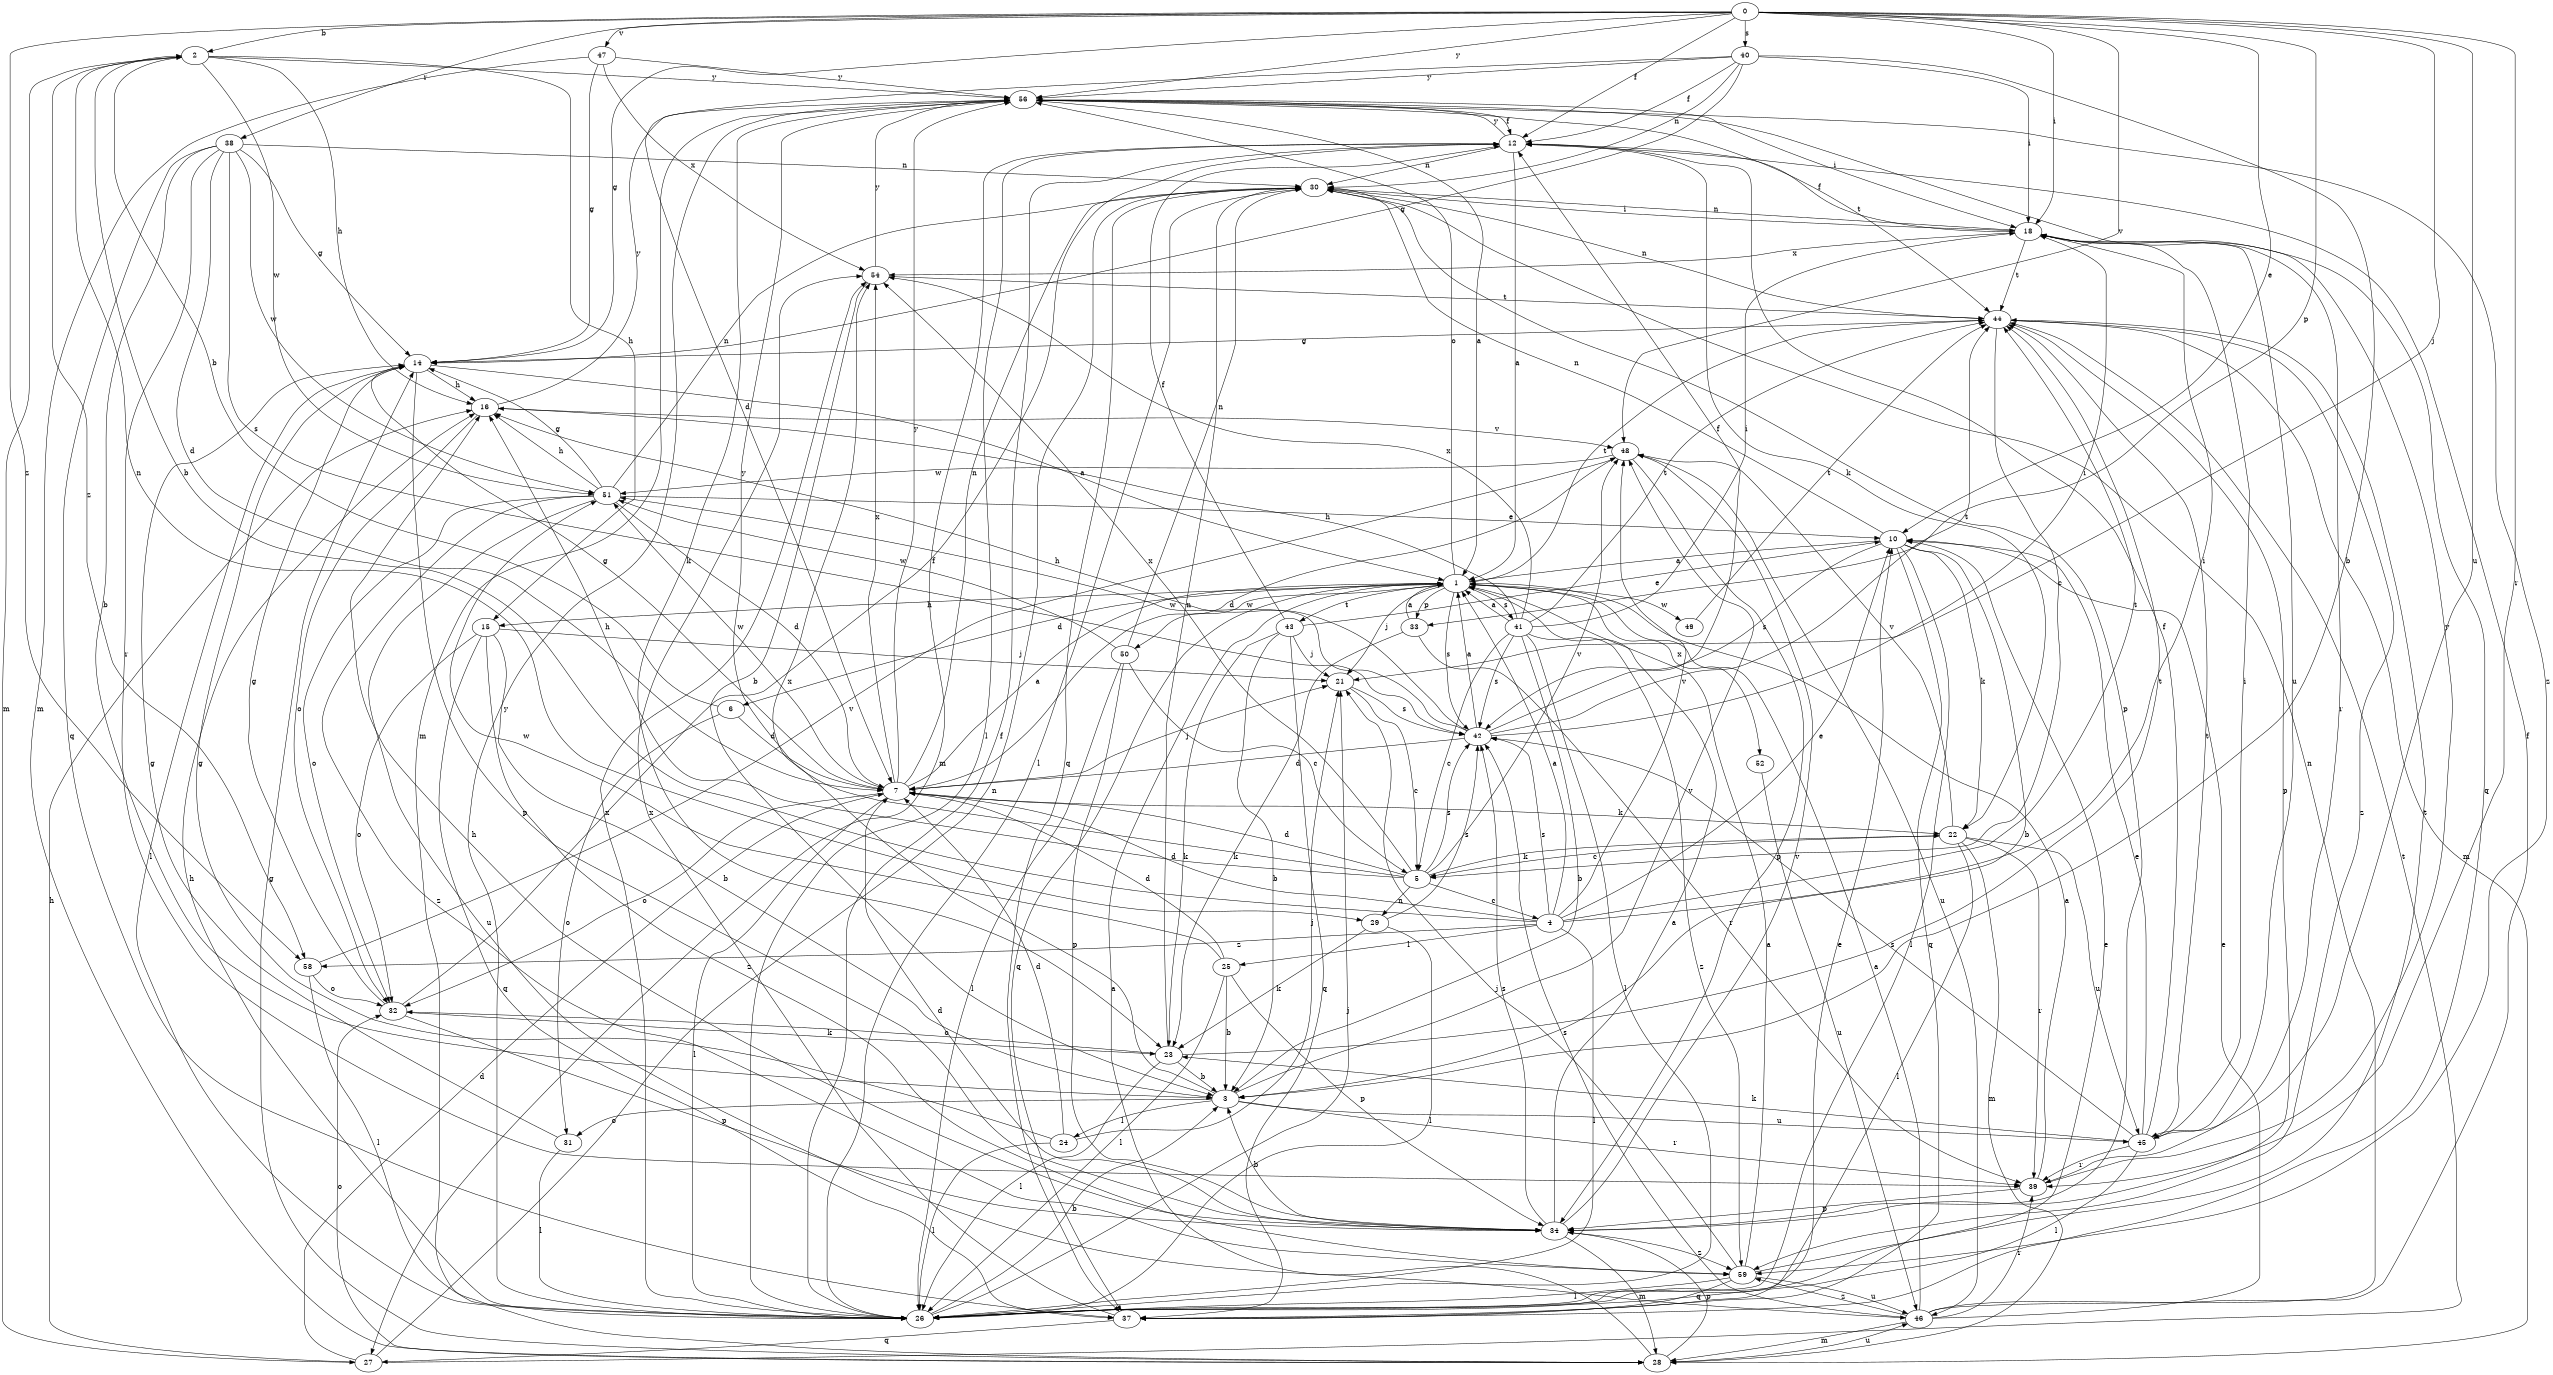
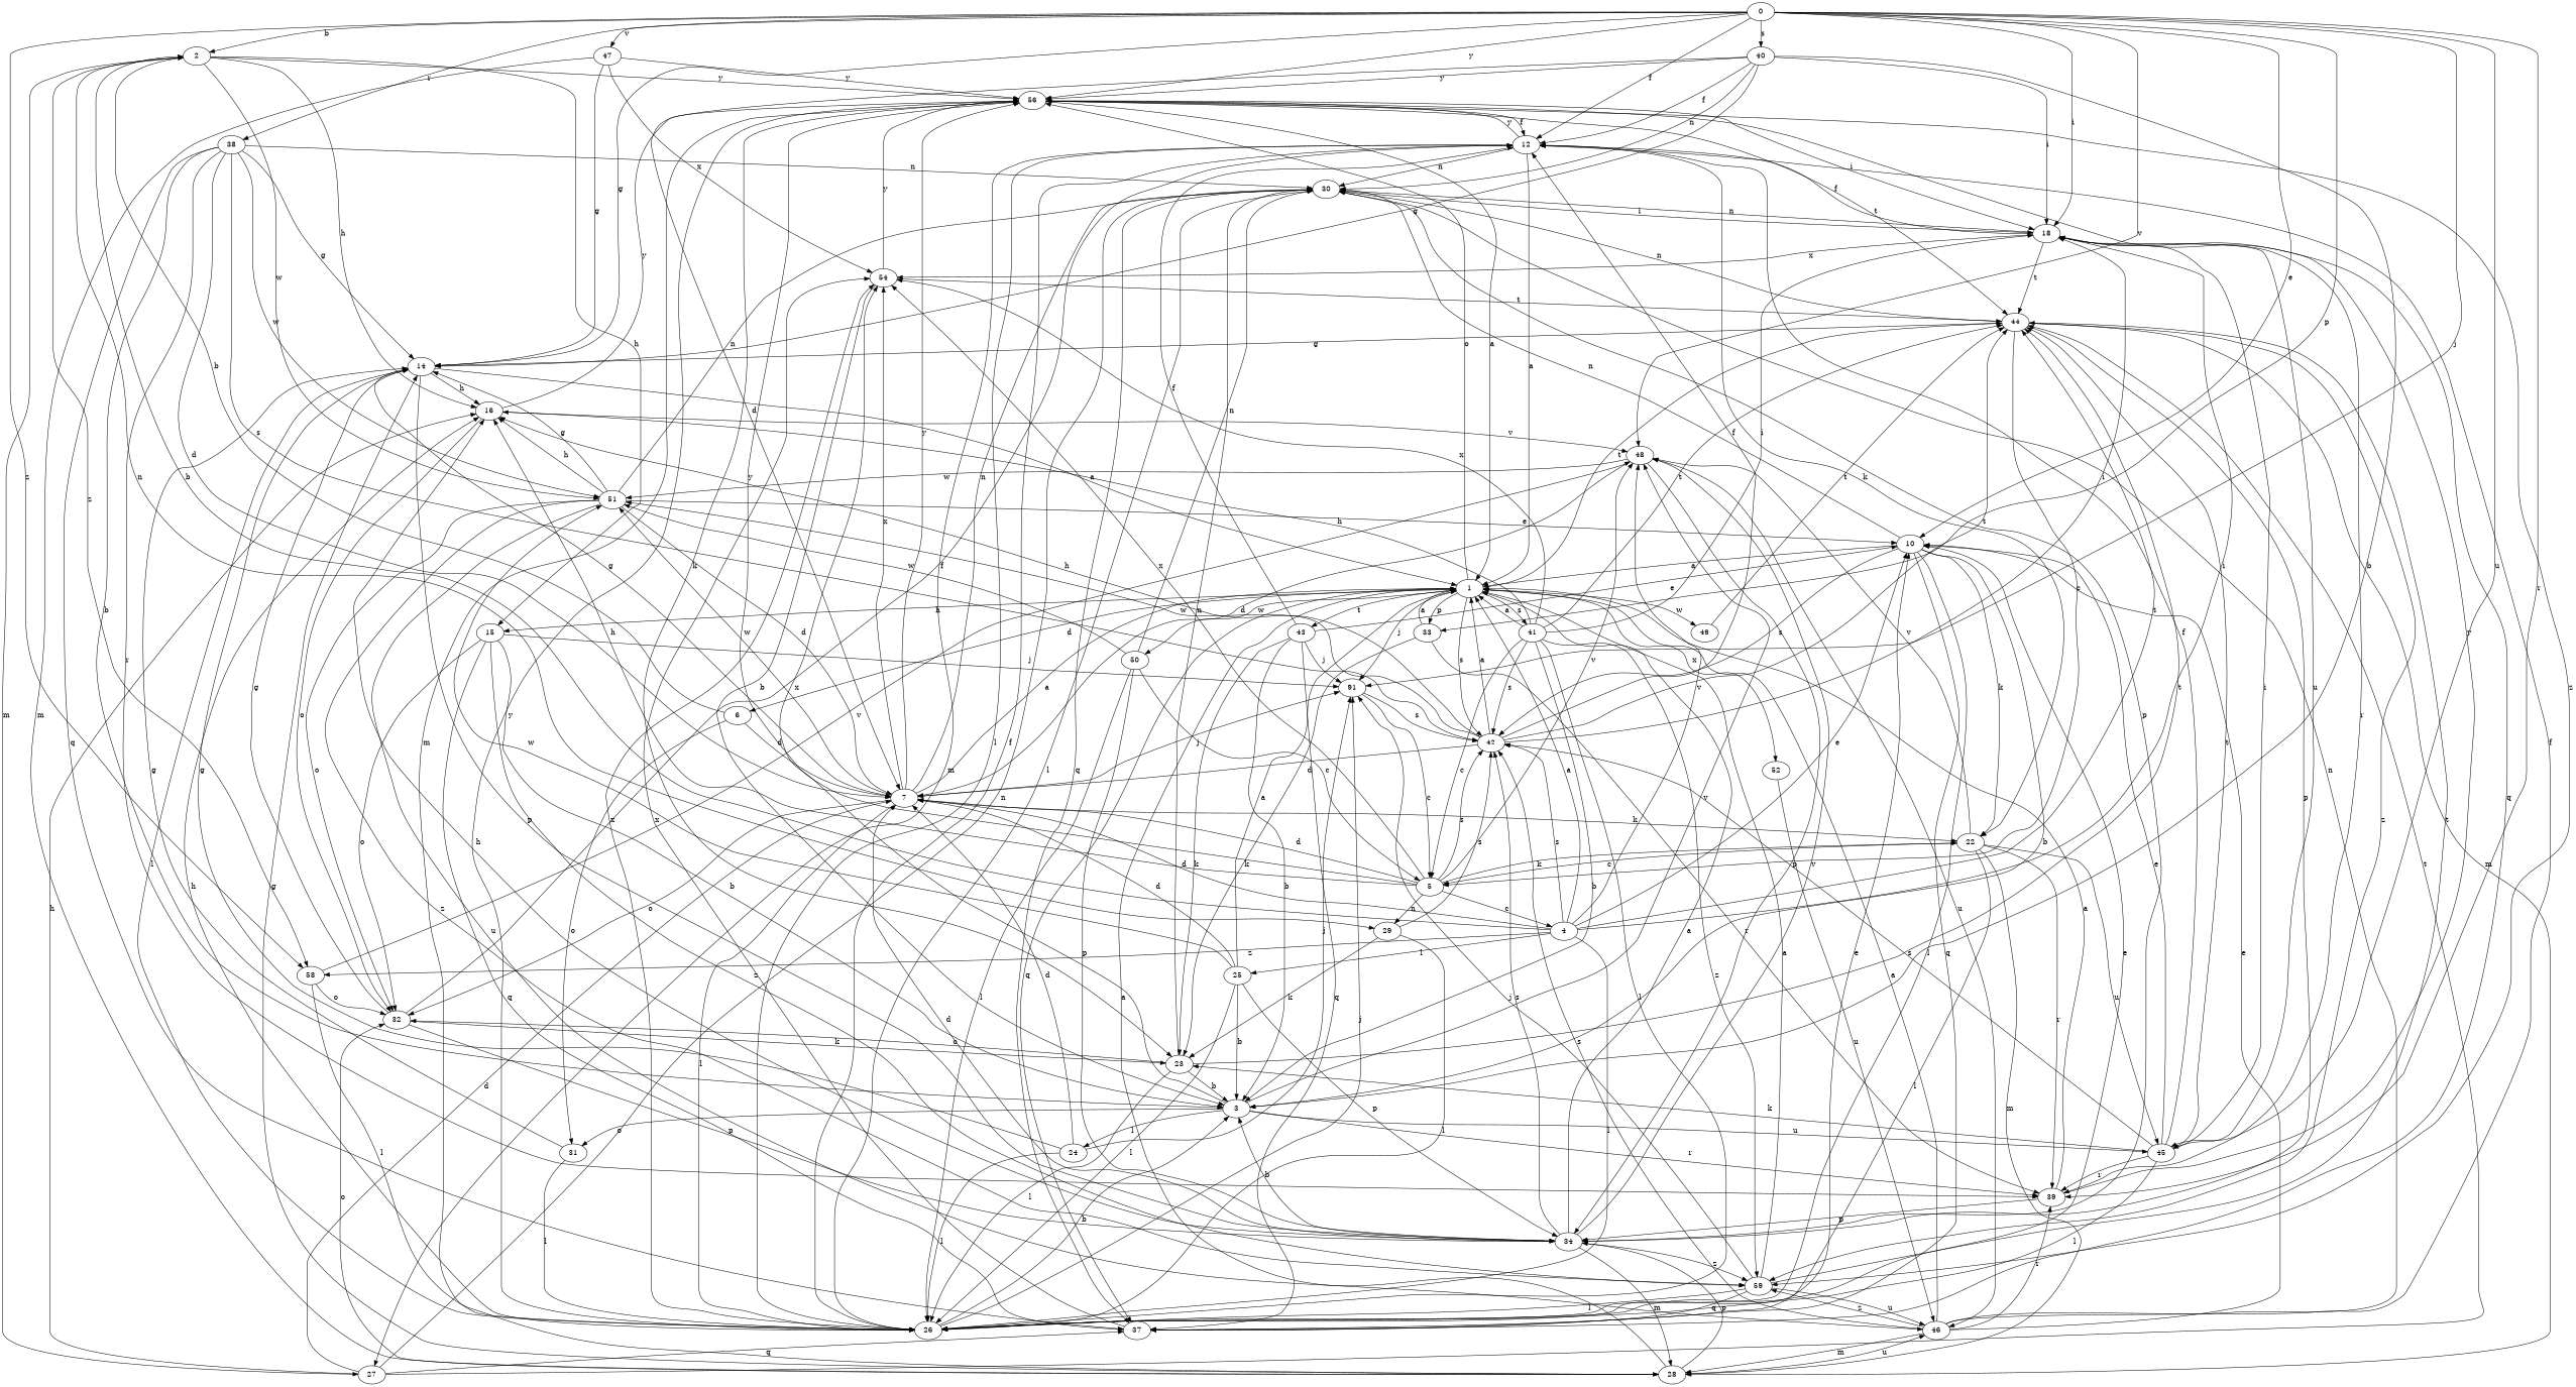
  strict digraph {
    fontname="DejaVu Serif"
    node [fontname="DejaVu Serif"]
    edge [fontname="DejaVu Serif"]
    0
    2
    10
    12
    14
    18
-   21
+   21 [label=91]
    33
    38
    39
    40
    45
    47
    48
    56
    58
    15
    16
    27
    29
    51
    1
    37
    42
    3
    26
    22
    30
    34
    44
    54
    5
    23
    7
    28
    46
    59
    32
    6
    41
    43
    49
    50
    52
    31
    24
    4
    25
    0 -> 2 [label=b]
    0 -> 10 [label=e]
    0 -> 12 [label=f]
    0 -> 14 [label=g]
    0 -> 18 [label=i]
    0 -> 21 [label=j]
    0 -> 33 [label=p]
    0 -> 38 [label=r]
    0 -> 39 [label=r]
    0 -> 40 [label=s]
    0 -> 45 [label=u]
    0 -> 47 [label=v]
    0 -> 48 [label=v]
    0 -> 56 [label=y]
    0 -> 58 [label=z]
    2 -> 56 [label=y]
    2 -> 58 [label=z]
    2 -> 15 [label=h]
    2 -> 16 [label=h]
    2 -> 27 [label=m]
    2 -> 29 [label=n]
    2 -> 51 [label=w]
    10 -> 1 [label=a]
    10 -> 37 [label=q]
    10 -> 42 [label=s]
    10 -> 3 [label=b]
    10 -> 26 [label=l]
    10 -> 22 [label=k]
    10 -> 30 [label=n]
    12 -> 56 [label=y]
    12 -> 27 [label=m]
    12 -> 1 [label=a]
    12 -> 26 [label=l]
    12 -> 22 [label=k]
    12 -> 30 [label=n]
    14 -> 16 [label=h]
    14 -> 1 [label=a]
    14 -> 26 [label=l]
    14 -> 34 [label=p]
    18 -> 12 [label=f]
    18 -> 39 [label=r]
    18 -> 45 [label=u]
    18 -> 37 [label=q]
    18 -> 30 [label=n]
    18 -> 44 [label=t]
    18 -> 54 [label=x]
    21 -> 42 [label=s]
    21 -> 5 [label=c]
    33 -> 39 [label=r]
    33 -> 1 [label=a]
    33 -> 23 [label=k]
    38 -> 14 [label=g]
    38 -> 39 [label=r]
    38 -> 51 [label=w]
    38 -> 37 [label=q]
    38 -> 42 [label=s]
    38 -> 3 [label=b]
    38 -> 30 [label=n]
    38 -> 7 [label=d]
    39 -> 56 [label=y]
    39 -> 1 [label=a]
    39 -> 34 [label=p]
    40 -> 12 [label=f]
    40 -> 14 [label=g]
    40 -> 18 [label=i]
    40 -> 56 [label=y]
    40 -> 3 [label=b]
    40 -> 30 [label=n]
    40 -> 7 [label=d]
    45 -> 10 [label=e]
    45 -> 12 [label=f]
    45 -> 18 [label=i]
    45 -> 39 [label=r]
    45 -> 42 [label=s]
    45 -> 26 [label=l]
    45 -> 44 [label=t]
    45 -> 23 [label=k]
    47 -> 14 [label=g]
    47 -> 56 [label=y]
    47 -> 54 [label=x]
    47 -> 28 [label=m]
    48 -> 51 [label=w]
    48 -> 34 [label=p]
    48 -> 7 [label=d]
    48 -> 46 [label=u]
    56 -> 12 [label=f]
    56 -> 18 [label=i]
    56 -> 1 [label=a]
    56 -> 44 [label=t]
    56 -> 23 [label=k]
    56 -> 28 [label=m]
    56 -> 59 [label=z]
    58 -> 48 [label=v]
    58 -> 26 [label=l]
    58 -> 32 [label=o]
    15 -> 21 [label=j]
    15 -> 37 [label=q]
    15 -> 3 [label=b]
    15 -> 59 [label=z]
    15 -> 32 [label=o]
    16 -> 48 [label=v]
    16 -> 56 [label=y]
    16 -> 32 [label=o]
    27 -> 16 [label=h]
-   37 -> 27 [label=q]
+   27 -> 37 [label=q]
    27 -> 30 [label=n]
    27 -> 44 [label=t]
    27 -> 7 [label=d]
    29 -> 42 [label=s]
    29 -> 26 [label=l]
    29 -> 23 [label=k]
    51 -> 10 [label=e]
    51 -> 14 [label=g]
    51 -> 16 [label=h]
    51 -> 30 [label=n]
    51 -> 7 [label=d]
    51 -> 46 [label=u]
    51 -> 59 [label=z]
    51 -> 32 [label=o]
    1 -> 21 [label=j]
    1 -> 33 [label=p]
    1 -> 56 [label=o]
    1 -> 15 [label=h]
    1 -> 37 [label=q]
    1 -> 42 [label=s]
    1 -> 44 [label=t]
    1 -> 6 [label=d]
    1 -> 41 [label=s]
    1 -> 43 [label=t]
    1 -> 49 [label=w]
    1 -> 50 [label=w]
    1 -> 52 [label=x]
    37 -> 10 [label=e]
    37 -> 54 [label=x]
    42 -> 12 [label=f]
    42 -> 18 [label=i]
    42 -> 16 [label=h]
    42 -> 51 [label=w]
    42 -> 1 [label=a]
    42 -> 44 [label=t]
    42 -> 7 [label=d]
    3 -> 39 [label=r]
    3 -> 45 [label=u]
    3 -> 48 [label=v]
    3 -> 54 [label=x]
    3 -> 31 [label=o]
    3 -> 24 [label=l]
    26 -> 10 [label=e]
    26 -> 12 [label=f]
    26 -> 21 [label=j]
    26 -> 56 [label=y]
    26 -> 16 [label=h]
    26 -> 3 [label=b]
    26 -> 54 [label=x]
    22 -> 39 [label=r]
    22 -> 45 [label=u]
    22 -> 48 [label=v]
    22 -> 26 [label=l]
    22 -> 5 [label=c]
    22 -> 28 [label=m]
    30 -> 18 [label=i]
    30 -> 37 [label=q]
    30 -> 26 [label=l]
    30 -> 34 [label=p]
    34 -> 48 [label=v]
    34 -> 16 [label=h]
    34 -> 1 [label=a]
    34 -> 42 [label=s]
    34 -> 3 [label=b]
    34 -> 7 [label=d]
    34 -> 28 [label=m]
    34 -> 59 [label=z]
    44 -> 14 [label=g]
    44 -> 30 [label=n]
    44 -> 34 [label=p]
    44 -> 5 [label=c]
    44 -> 28 [label=m]
    44 -> 59 [label=z]
    54 -> 56 [label=y]
    54 -> 3 [label=b]
    54 -> 44 [label=t]
    5 -> 48 [label=v]
    5 -> 56 [label=y]
    5 -> 16 [label=h]
    5 -> 29 [label=n]
    5 -> 42 [label=s]
    5 -> 22 [label=k]
    5 -> 54 [label=x]
    5 -> 7 [label=d]
    5 -> 4 [label=c]
    23 -> 3 [label=b]
    23 -> 26 [label=l]
    23 -> 30 [label=n]
    23 -> 44 [label=t]
    23 -> 32 [label=o]
    7 -> 14 [label=g]
    7 -> 21 [label=j]
    7 -> 56 [label=y]
    7 -> 51 [label=w]
    7 -> 1 [label=a]
    7 -> 26 [label=l]
    7 -> 22 [label=k]
    7 -> 30 [label=n]
    7 -> 54 [label=x]
    7 -> 32 [label=o]
    28 -> 14 [label=g]
    28 -> 1 [label=a]
    28 -> 34 [label=p]
    28 -> 46 [label=u]
    28 -> 32 [label=o]
    46 -> 10 [label=e]
    46 -> 12 [label=f]
    46 -> 39 [label=r]
    46 -> 1 [label=a]
    46 -> 42 [label=s]
    46 -> 30 [label=n]
    46 -> 28 [label=m]
    46 -> 59 [label=z]
    59 -> 21 [label=j]
    59 -> 1 [label=a]
    59 -> 37 [label=q]
    59 -> 26 [label=l]
    59 -> 44 [label=t]
    59 -> 46 [label=u]
    32 -> 12 [label=f]
    32 -> 14 [label=g]
    32 -> 34 [label=p]
    32 -> 23 [label=k]
    6 -> 2 [label=b]
    6 -> 7 [label=d]
    6 -> 31 [label=o]
    41 -> 18 [label=i]
    41 -> 16 [label=h]
    41 -> 1 [label=a]
    41 -> 42 [label=s]
    41 -> 3 [label=b]
    41 -> 26 [label=l]
    41 -> 44 [label=t]
    41 -> 54 [label=x]
    41 -> 5 [label=c]
    41 -> 59 [label=z]
    43 -> 10 [label=e]
    43 -> 12 [label=f]
    43 -> 21 [label=j]
    43 -> 37 [label=q]
    43 -> 3 [label=b]
    43 -> 23 [label=k]
    49 -> 44 [label=t]
    50 -> 51 [label=w]
    50 -> 26 [label=l]
    50 -> 30 [label=n]
    50 -> 34 [label=p]
    50 -> 5 [label=c]
    52 -> 46 [label=u]
    31 -> 14 [label=g]
    31 -> 26 [label=l]
    24 -> 14 [label=g]
    24 -> 21 [label=j]
    24 -> 26 [label=l]
    24 -> 7 [label=d]
    4 -> 2 [label=b]
    4 -> 10 [label=e]
    4 -> 18 [label=i]
    4 -> 48 [label=v]
    4 -> 58 [label=z]
    4 -> 1 [label=a]
    4 -> 42 [label=s]
    4 -> 26 [label=l]
    4 -> 44 [label=t]
    4 -> 7 [label=d]
    4 -> 25 [label=l]
    25 -> 51 [label=w]
+   25 -> 1 [label=a]
    25 -> 3 [label=b]
    25 -> 26 [label=l]
    25 -> 34 [label=p]
    25 -> 7 [label=d]
  }
